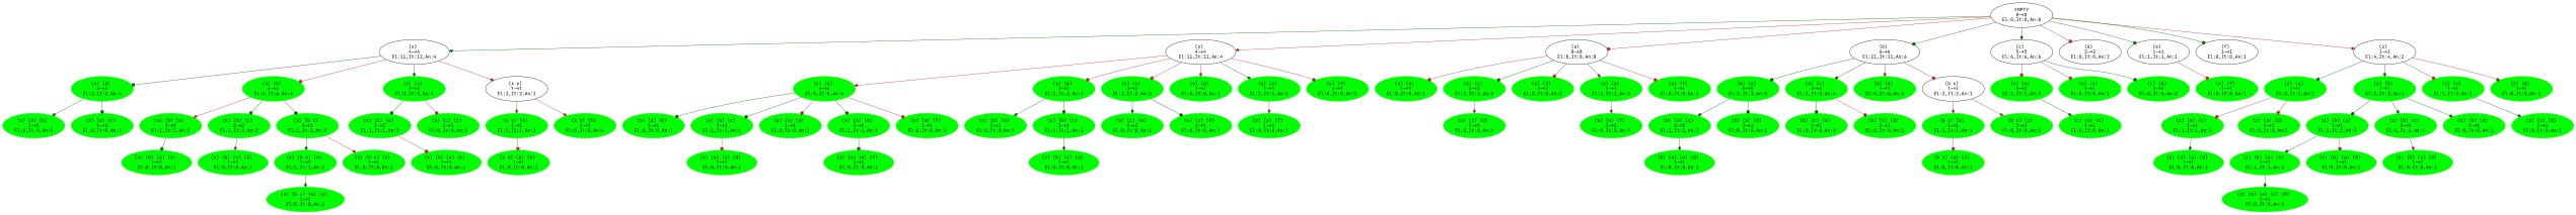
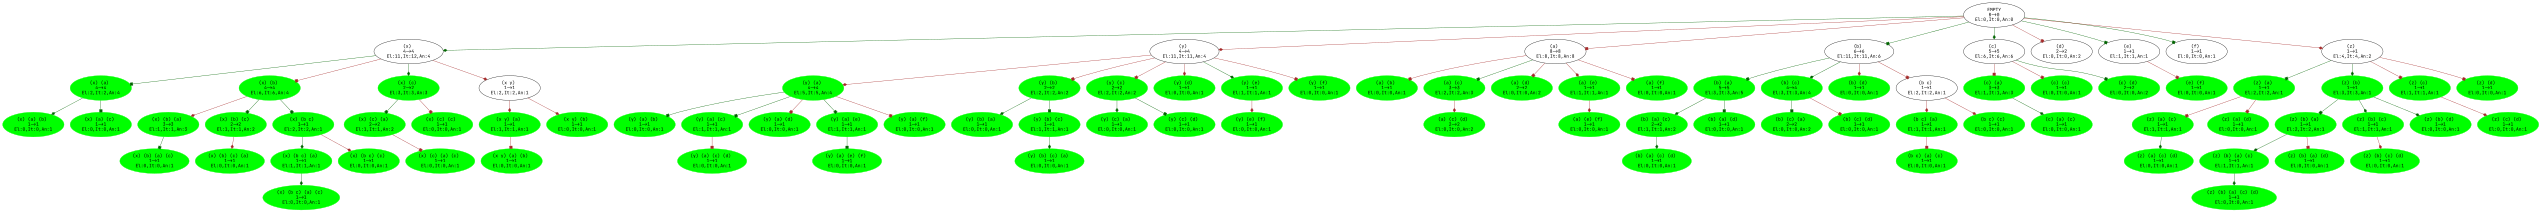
  digraph {
    fontname="JetBrains Mono"
    node [fontname="JetBrains Mono" color=green style=filled]
    edge [arrowhead=box color=brown fontname="JetBrains Mono"]
    n1 [label="EMPTY\n8->0\nEl:0,It:0,An:0" color="" style=""]
    n2 [label="(x) \n4->4\nEl:11,It:12,An:4" color="" style=""]
    n3 [label="(y) \n4->4\nEl:11,It:11,An:4" color="" style=""]
    n4 [label="(a) \n8->8\nEl:8,It:8,An:8" color="" style=""]
    n5 [label="(b) \n6->6\nEl:11,It:11,An:6" color="" style=""]
    n6 [label="(c) \n5->5\nEl:6,It:6,An:6" color="" style=""]
    n7 [label="(d) \n2->2\nEl:0,It:0,An:2" color="" style=""]
    n8 [label="(e) \n1->1\nEl:1,It:1,An:1" color="" style=""]
    n9 [label="(f) \n1->1\nEl:0,It:0,An:1" color="" style=""]
    n10 [label="(z) \n1->1\nEl:4,It:4,An:2" color="" style=""]
    n11 [label="(x) (a) \n4->4\nEl:2,It:2,An:4"]
    n12 [label="(x) (b) \n4->4\nEl:6,It:6,An:4"]
    n13 [label="(x) (c) \n2->2\nEl:3,It:3,An:3"]
    n14 [label="(x y) \n1->1\nEl:2,It:2,An:1" color="" style=""]
    n15 [label="(y) (a) \n4->4\nEl:5,It:5,An:4"]
    n16 [label="(y) (b) \n2->2\nEl:2,It:2,An:2"]
    n17 [label="(y) (c) \n2->2\nEl:2,It:2,An:2"]
    n18 [label="(y) (d) \n1->1\nEl:0,It:0,An:1"]
    n19 [label="(y) (e) \n1->1\nEl:1,It:1,An:1"]
    n20 [label="(y) (f) \n1->1\nEl:0,It:0,An:1"]
    n21 [label="(a) (b) \n1->1\nEl:0,It:0,An:1"]
    n22 [label="(a) (c) \n3->3\nEl:2,It:2,An:3"]
    n23 [label="(a) (d) \n2->2\nEl:0,It:0,An:2"]
    n24 [label="(a) (e) \n1->1\nEl:1,It:1,An:1"]
    n25 [label="(a) (f) \n1->1\nEl:0,It:0,An:1"]
    n26 [label="(b) (a) \n5->5\nEl:3,It:3,An:5"]
    n27 [label="(b) (c) \n4->4\nEl:3,It:3,An:4"]
    n28 [label="(b) (d) \n1->1\nEl:0,It:0,An:1"]
    n29 [label="(b c) \n1->1\nEl:2,It:2,An:1" color="" style=""]
    n30 [label="(c) (a) \n3->3\nEl:1,It:1,An:3"]
    n31 [label="(c) (c) \n1->1\nEl:0,It:0,An:1"]
    n32 [label="(c) (d) \n2->2\nEl:0,It:0,An:2"]
    n33 [label="(e) (f) \n1->1\nEl:0,It:0,An:1"]
    n34 [label="(z) (a) \n1->1\nEl:2,It:2,An:1"]
    n35 [label="(z) (b) \n1->1\nEl:3,It:3,An:1"]
    n36 [label="(z) (c) \n1->1\nEl:1,It:1,An:1"]
    n37 [label="(z) (d) \n1->1\nEl:0,It:0,An:1"]
    n38 [label="(x) (a) (b) \n1->1\nEl:0,It:0,An:1"]
    n39 [label="(x) (a) (c) \n1->1\nEl:0,It:0,An:1"]
    n40 [label="(x) (b) (a) \n3->3\nEl:1,It:1,An:3"]
    n41 [label="(x) (b) (c) \n2->2\nEl:1,It:1,An:2"]
    n42 [label="(x) (b c) \n1->1\nEl:2,It:2,An:1"]
    n43 [label="(x) (c) (a) \n2->2\nEl:1,It:1,An:2"]
    n44 [label="(x) (c) (c) \n1->1\nEl:0,It:0,An:1"]
    n45 [label="(x y) (a) \n1->1\nEl:1,It:1,An:1"]
    n46 [label="(x y) (b) \n1->1\nEl:0,It:0,An:1"]
    n47 [label="(y) (a) (b) \n1->1\nEl:0,It:0,An:1"]
    n48 [label="(y) (a) (c) \n1->1\nEl:1,It:1,An:1"]
    n49 [label="(y) (a) (d) \n1->1\nEl:0,It:0,An:1"]
    n50 [label="(y) (a) (e) \n1->1\nEl:1,It:1,An:1"]
    n51 [label="(y) (a) (f) \n1->1\nEl:0,It:0,An:1"]
    n52 [label="(y) (b) (a) \n1->1\nEl:0,It:0,An:1"]
    n53 [label="(y) (b) (c) \n1->1\nEl:1,It:1,An:1"]
    n54 [label="(y) (c) (a) \n1->1\nEl:0,It:0,An:1"]
    n55 [label="(y) (c) (d) \n1->1\nEl:0,It:0,An:1"]
    n56 [label="(y) (e) (f) \n1->1\nEl:0,It:0,An:1"]
    n57 [label="(a) (c) (d) \n2->2\nEl:0,It:0,An:2"]
    n58 [label="(a) (e) (f) \n1->1\nEl:0,It:0,An:1"]
    n59 [label="(b) (a) (c) \n2->2\nEl:1,It:1,An:2"]
    n60 [label="(b) (a) (d) \n1->1\nEl:0,It:0,An:1"]
    n61 [label="(b) (c) (a) \n2->2\nEl:0,It:0,An:2"]
    n62 [label="(b) (c) (d) \n1->1\nEl:0,It:0,An:1"]
    n63 [label="(b c) (a) \n1->1\nEl:1,It:1,An:1"]
    n64 [label="(b c) (c) \n1->1\nEl:0,It:0,An:1"]
    n65 [label="(c) (a) (c) \n1->1\nEl:0,It:0,An:1"]
    n66 [label="(z) (a) (c) \n1->1\nEl:1,It:1,An:1"]
    n67 [label="(z) (a) (d) \n1->1\nEl:0,It:0,An:1"]
    n68 [label="(z) (b) (a) \n1->1\nEl:2,It:2,An:1"]
    n69 [label="(z) (b) (c) \n1->1\nEl:1,It:1,An:1"]
    n70 [label="(z) (b) (d) \n1->1\nEl:0,It:0,An:1"]
    n71 [label="(z) (c) (d) \n1->1\nEl:0,It:0,An:1"]
    n72 [label="(x) (b) (a) (c) \n1->1\nEl:0,It:0,An:1"]
    n73 [label="(x) (b) (c) (a) \n1->1\nEl:0,It:0,An:1"]
    n74 [label="(x) (b c) (a) \n1->1\nEl:1,It:1,An:1"]
    n75 [label="(x) (b c) (c) \n1->1\nEl:0,It:0,An:1"]
    n76 [label="(x) (c) (a) (c) \n1->1\nEl:0,It:0,An:1"]
    n77 [label="(x y) (a) (b) \n1->1\nEl:0,It:0,An:1"]
    n78 [label="(y) (a) (c) (d) \n1->1\nEl:0,It:0,An:1"]
    n79 [label="(y) (a) (e) (f) \n1->1\nEl:0,It:0,An:1"]
    n80 [label="(y) (b) (c) (a) \n1->1\nEl:0,It:0,An:1"]
    n81 [label="(b) (a) (c) (d) \n1->1\nEl:0,It:0,An:1"]
    n82 [label="(b c) (a) (c) \n1->1\nEl:0,It:0,An:1"]
    n83 [label="(z) (a) (c) (d) \n1->1\nEl:0,It:0,An:1"]
    n84 [label="(z) (b) (a) (c) \n1->1\nEl:1,It:1,An:1"]
    n85 [label="(z) (b) (a) (d) \n1->1\nEl:0,It:0,An:1"]
    n86 [label="(z) (b) (c) (d) \n1->1\nEl:0,It:0,An:1"]
    n87 [label="(x) (b c) (a) (c) \n1->1\nEl:0,It:0,An:1"]
    n88 [label="(z) (b) (a) (c) (d) \n1->1\nEl:0,It:0,An:1"]
    n1 -> n2 [arrowhead=diamond color=darkgreen]
    n1 -> n3 [arrowhead=diamond]
    n1 -> n4
    n1 -> n5 [color=darkgreen]
    n1 -> n6 [arrowhead=diamond color=darkgreen]
    n1 -> n7
    n1 -> n8 [color=darkgreen]
    n1 -> n9 [color=darkgreen]
    n1 -> n10 [arrowhead=diamond]
    n2 -> n11 [color=darkgreen]
    n2 -> n12
    n2 -> n13 [arrowhead=diamond color=darkgreen]
    n2 -> n14 [arrowhead=diamond]
    n3 -> n15 [arrowhead=diamond]
    n3 -> n16
    n3 -> n17
    n3 -> n18 [arrowhead=diamond]
    n3 -> n19 [arrowhead=diamond color=darkgreen]
    n3 -> n20
    n4 -> n21
    n4 -> n22 [color=darkgreen]
    n4 -> n23
    n4 -> n24 [arrowhead=diamond]
    n4 -> n25
    n5 -> n26 [color=darkgreen]
    n5 -> n27 [arrowhead=diamond color=darkgreen]
    n5 -> n28 [arrowhead=diamond]
    n5 -> n29
    n6 -> n30
    n6 -> n31
    n6 -> n32 [color=darkgreen]
    n8 -> n33
    n10 -> n34 [color=darkgreen]
    n10 -> n35 [arrowhead=diamond color=darkgreen]
    n10 -> n36
    n10 -> n37
    n11 -> n38 [arrowhead=diamond color=darkgreen]
    n11 -> n39 [color=darkgreen]
    n12 -> n40 [arrowhead=diamond]
    n12 -> n41 [color=darkgreen]
    n12 -> n42 [color=darkgreen]
    n13 -> n43 [color=darkgreen]
    n13 -> n44
    n14 -> n45 [arrowhead=diamond]
    n14 -> n46 [arrowhead=diamond]
    n15 -> n47 [color=darkgreen]
    n15 -> n48 [color=darkgreen]
    n15 -> n49
    n15 -> n50 [color=darkgreen]
    n15 -> n51
    n16 -> n52 [arrowhead=diamond color=darkgreen]
    n16 -> n53 [color=darkgreen]
    n17 -> n54 [arrowhead=diamond color=darkgreen]
    n17 -> n55 [color=darkgreen]
    n19 -> n56 [arrowhead=diamond]
    n22 -> n57 [arrowhead=diamond]
    n24 -> n58 [arrowhead=diamond]
    n26 -> n59 [arrowhead=diamond color=darkgreen]
    n26 -> n60 [color=darkgreen]
    n27 -> n61 [color=darkgreen]
    n27 -> n62
    n29 -> n63 [arrowhead=diamond]
    n29 -> n64 [arrowhead=diamond]
    n30 -> n65 [arrowhead=diamond color=darkgreen]
    n34 -> n66
    n34 -> n67
    n35 -> n68 [color=darkgreen]
    n35 -> n69 [arrowhead=diamond color=darkgreen]
    n35 -> n70 [arrowhead=diamond color=darkgreen]
-   n36 -> n71 [arrowhead=diamond color=darkgreen]
+   n36 -> n71 [arrowhead=diamond]
    n40 -> n72 [color=darkgreen]
    n41 -> n73 [arrowhead=diamond]
    n42 -> n74 [arrowhead=diamond color=darkgreen]
    n42 -> n75 [arrowhead=diamond]
    n43 -> n76
    n45 -> n77
    n48 -> n78
    n50 -> n79 [color=darkgreen]
    n53 -> n80 [arrowhead=diamond color=darkgreen]
    n59 -> n81 [arrowhead=diamond color=darkgreen]
    n63 -> n82
    n66 -> n83 [arrowhead=diamond color=darkgreen]
    n68 -> n84 [arrowhead=diamond color=darkgreen]
    n68 -> n85
    n69 -> n86 [arrowhead=diamond]
    n74 -> n87 [arrowhead=diamond color=darkgreen]
    n84 -> n88 [arrowhead=diamond color=darkgreen]
  }
